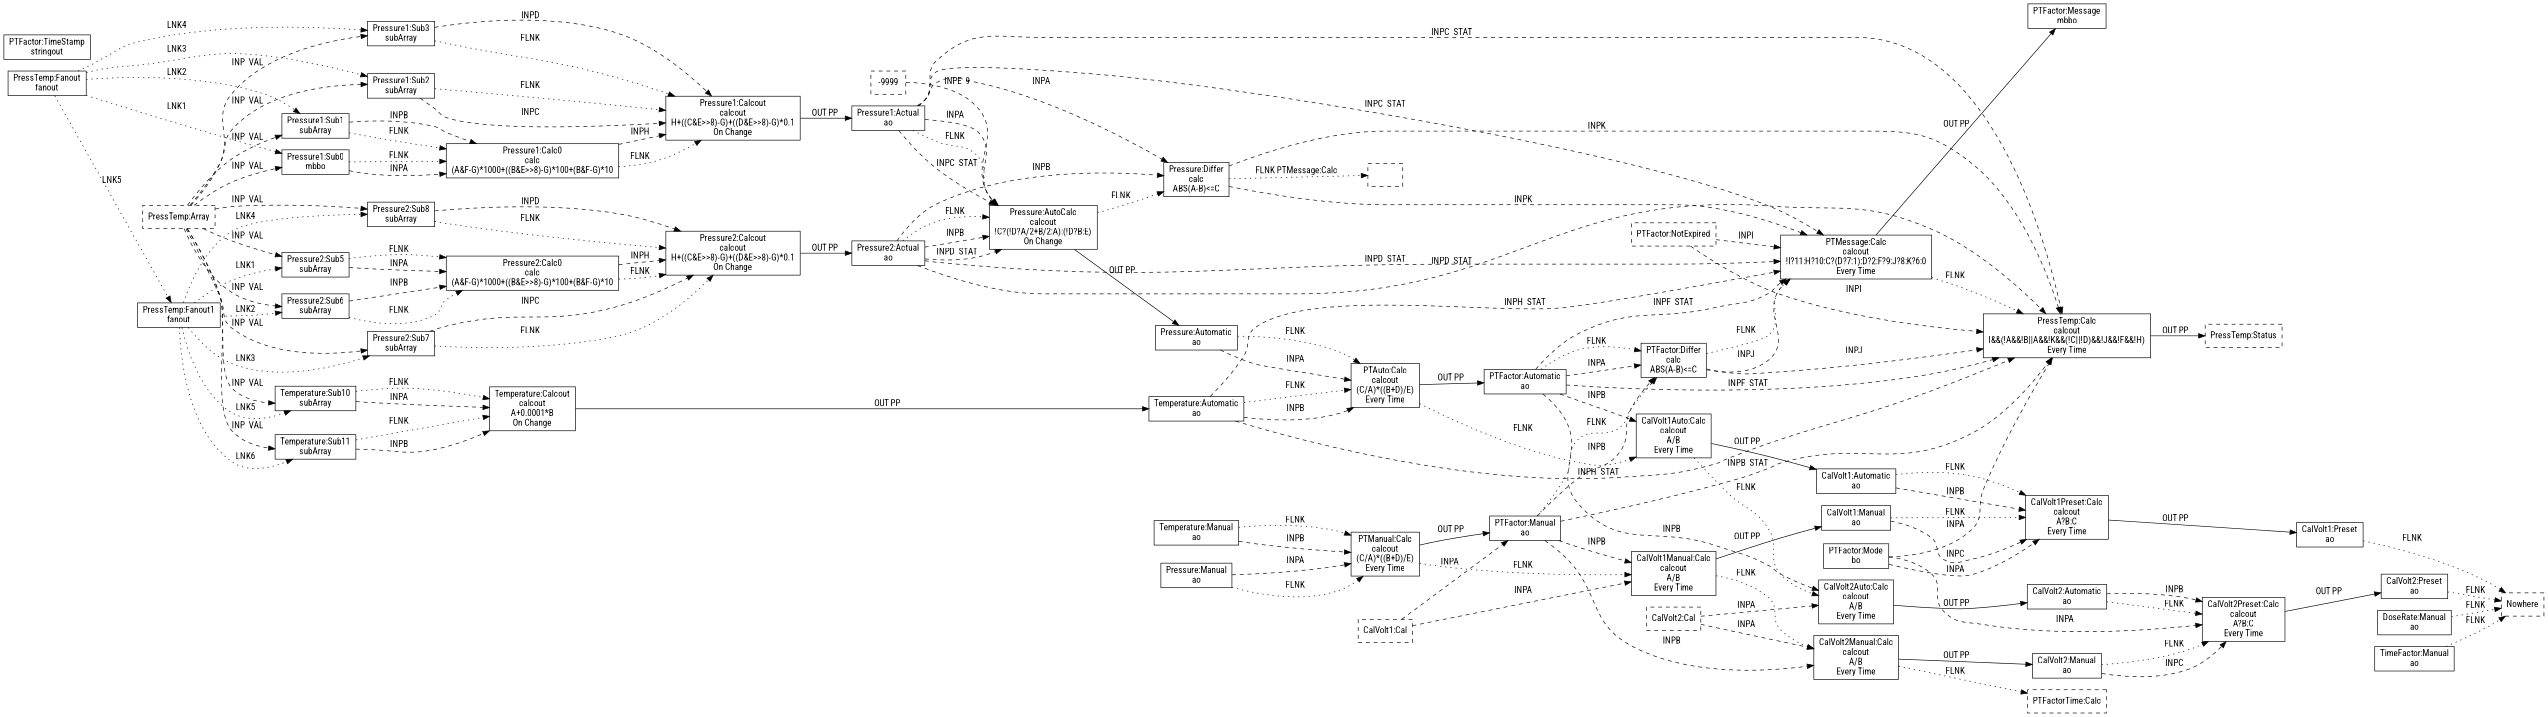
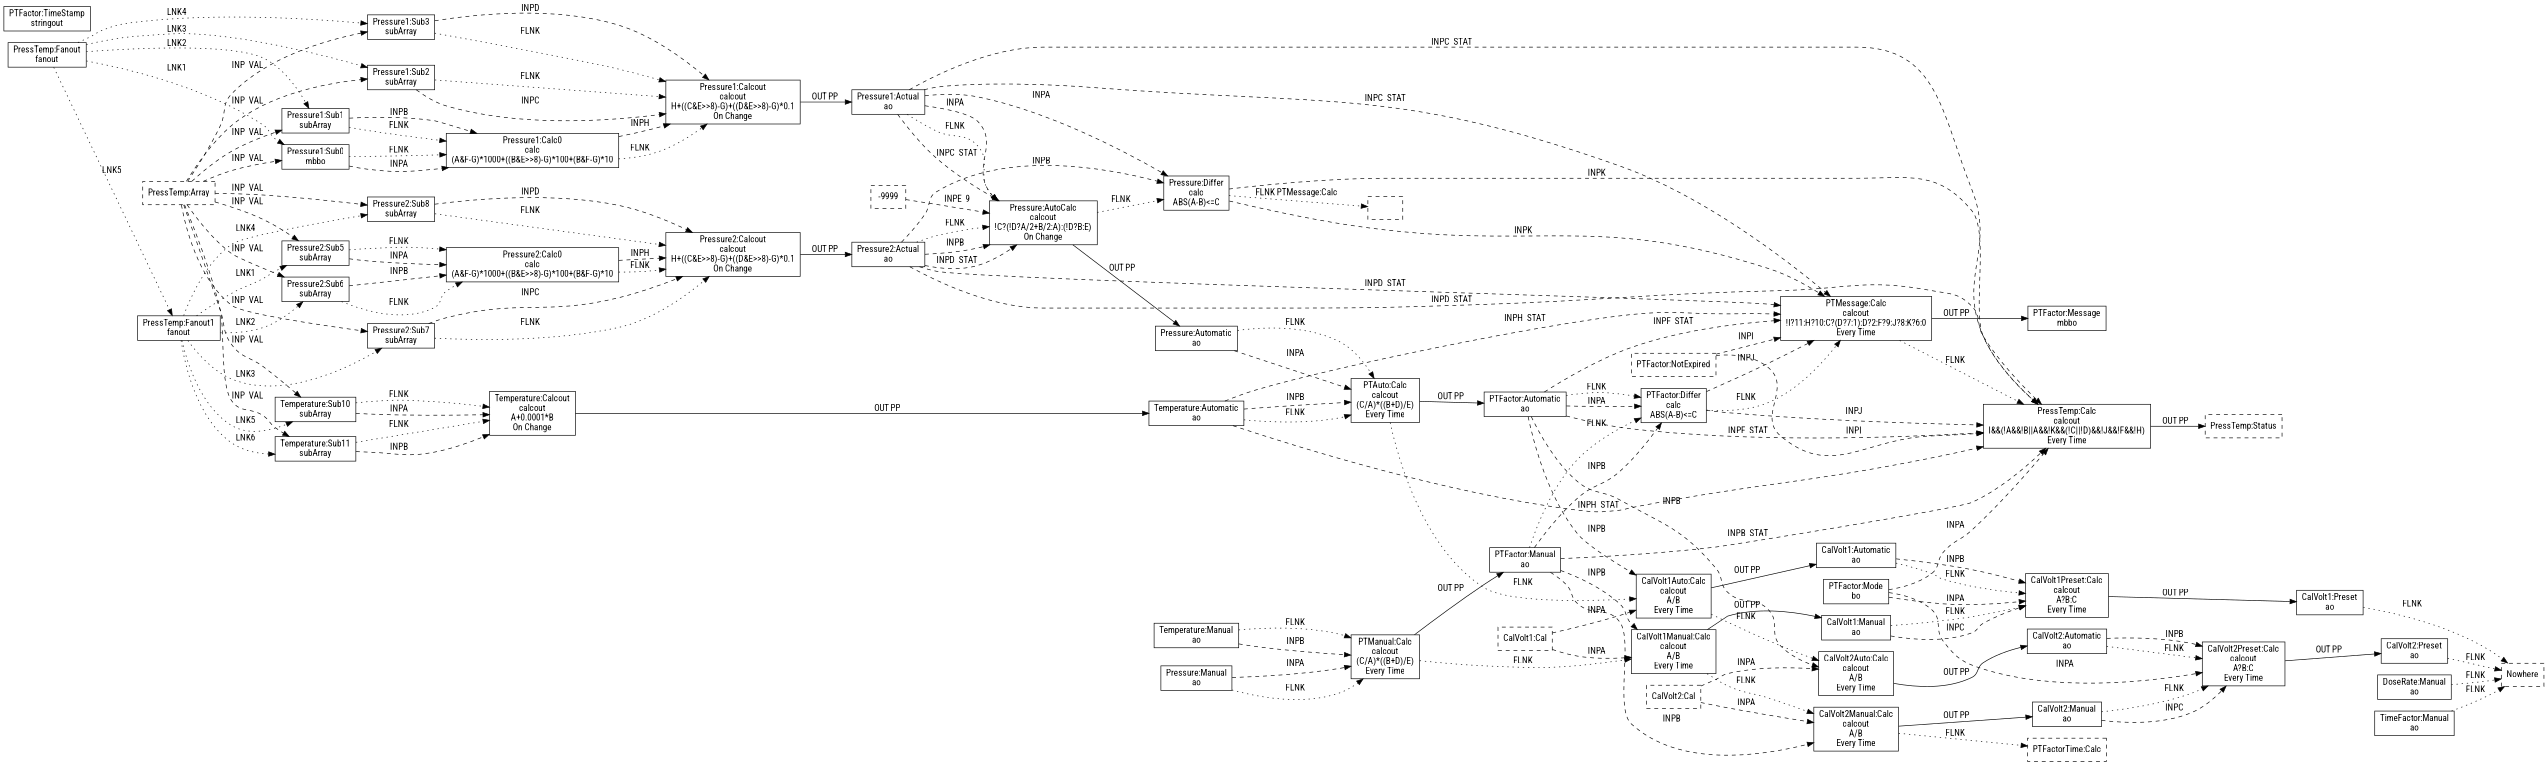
  digraph {
    fontname="Roboto Condensed"
    rankdir=LR
    node [fontname="Roboto Condensed" shape=box]
    edge [fontname="Roboto Condensed" style=dashed]
    n1 [label="Pressure1:Actual\nao"]
    n2 [label="Pressure:AutoCalc\ncalcout\n!C?(!D?A/2+B/2:A):(!D?B:E)\nOn Change"]
    n3 [label="Pressure:Differ\ncalc\nABS(A-B)<=C"]
    n4 [label="PTMessage:Calc\ncalcout\n!I?11:H?10:C?(D?7:1):D?2:F?9:J?8:K?6:0\nEvery Time"]
    n5 [label="PressTemp:Calc\ncalcout\nI&&(!A&&!B||A&&!K&&(!C||!D)&&!J&&!F&&!H)\nEvery Time"]
    n6 [label="Pressure:Automatic\nao"]
    "" [style=dashed]
    n8 [label="PTFactor:Message\nmbbo"]
    "PressTemp:Status" [style=dashed]
    n10 [label="PTAuto:Calc\ncalcout\n(C/A)*((B+D)/E)\nEvery Time"]
    n11 [label="Pressure2:Actual\nao"]
    n12 [label="PTFactor:Automatic\nao"]
    n13 [label="CalVolt1Auto:Calc\ncalcout\nA/B\nEvery Time"]
    n14 [label="PTFactor:Differ\ncalc\nABS(A-B)<=C"]
    n15 [label="CalVolt2Auto:Calc\ncalcout\nA/B\nEvery Time"]
    n16 [label="CalVolt1:Automatic\nao"]
    n17 [label="Pressure:Manual\nao"]
    n18 [label="PTManual:Calc\ncalcout\n(C/A)*((B+D)/E)\nEvery Time"]
    n19 [label="PTFactor:Manual\nao"]
    n20 [label="CalVolt1Manual:Calc\ncalcout\nA/B\nEvery Time"]
    n21 [label="CalVolt2Manual:Calc\ncalcout\nA/B\nEvery Time"]
    n22 [label="CalVolt1:Manual\nao"]
    n23 [label="Temperature:Automatic\nao"]
    n24 [label="Temperature:Manual\nao"]
    n25 [label="CalVolt2:Automatic\nao"]
    n26 [label="CalVolt2:Manual\nao"]
    "PTFactorTime:Calc" [style=dashed]
    n28 [label="CalVolt1Preset:Calc\ncalcout\nA?B:C\nEvery Time"]
    n29 [label="CalVolt1:Preset\nao"]
    Nowhere [style=dashed]
    n31 [label="CalVolt2Preset:Calc\ncalcout\nA?B:C\nEvery Time"]
    n32 [label="CalVolt2:Preset\nao"]
    n33 [label="DoseRate:Manual\nao"]
    n34 [label="TimeFactor:Manual\nao"]
    n35 [label="PressTemp:Fanout\nfanout"]
    n36 [label="Pressure1:Sub0\nmbbo"]
    n37 [label="PressTemp:Fanout1\nfanout"]
    n38 [label="Pressure1:Sub3\nsubArray"]
    n39 [label="Pressure1:Sub2\nsubArray"]
    n40 [label="Pressure1:Sub1\nsubArray"]
    n41 [label="Pressure1:Calc0\ncalc\n(A&F-G)*1000+((B&E>>8)-G)*100+(B&F-G)*10"]
    n42 [label="Pressure2:Sub5\nsubArray"]
    n43 [label="Temperature:Sub11\nsubArray"]
    n44 [label="Temperature:Sub10\nsubArray"]
    n45 [label="Pressure2:Sub8\nsubArray"]
    n46 [label="Pressure2:Sub7\nsubArray"]
    n47 [label="Pressure2:Sub6\nsubArray"]
    n48 [label="Pressure1:Calcout\ncalcout\nH+((C&E>>8)-G)+((D&E>>8)-G)*0.1\nOn Change"]
    n49 [label="Pressure2:Calc0\ncalc\n(A&F-G)*1000+((B&E>>8)-G)*100+(B&F-G)*10"]
    n50 [label="Temperature:Calcout\ncalcout\nA+0.0001*B\nOn Change"]
    n51 [label="Pressure2:Calcout\ncalcout\nH+((C&E>>8)-G)+((D&E>>8)-G)*0.1\nOn Change"]
    "PressTemp:Array" [style=dashed]
    -9999 [style=dashed]
    n54 [label="PTFactor:Mode\nbo"]
    "PTFactor:NotExpired" [style=dashed]
    "CalVolt1:Cal" [style=dashed]
    "CalVolt2:Cal" [style=dashed]
    n58 [label="PTFactor:TimeStamp\nstringout"]
    n1 -> n2 [label="FLNK  " style=dotted]
    n1 -> n2 [label="INPC  STAT"]
    n1 -> n2 [label="INPA  "]
    n1 -> n3 [label="INPA  "]
    n1 -> n4 [label="INPC  STAT"]
    n1 -> n5 [label="INPC  STAT"]
    n2 -> n3 [label="FLNK  " style=dotted]
    n2 -> n6 [label="OUT PP " style=solid]
    n3 -> n4 [label="INPK  "]
    n3 -> n5 [label="INPK  "]
    n3 -> "" [label="FLNK PTMessage:Calc " style=dotted]
    n4 -> n5 [label="FLNK  " style=dotted]
    n4 -> n8 [label="OUT PP " style=solid]
    n5 -> "PressTemp:Status" [label="OUT PP " style=solid]
    n6 -> n10 [label="FLNK  " style=dotted]
    n6 -> n10 [label="INPA  "]
    n10 -> n12 [label="OUT PP " style=solid]
    n10 -> n13 [label="FLNK  " style=dotted]
    n11 -> n2 [label="FLNK  " style=dotted]
    n11 -> n2 [label="INPB  "]
    n11 -> n2 [label="INPD  STAT"]
    n11 -> n3 [label="INPB  "]
    n11 -> n4 [label="INPD  STAT"]
    n11 -> n5 [label="INPD  STAT"]
    n12 -> n4 [label="INPF  STAT"]
    n12 -> n5 [label="INPF  STAT"]
    n12 -> n13 [label="INPB  "]
    n12 -> n14 [label="FLNK  " style=dotted]
    n12 -> n14 [label="INPA  "]
    n12 -> n15 [label="INPB  "]
    n13 -> n15 [label="FLNK  " style=dotted]
    n13 -> n16 [label="OUT PP " style=solid]
    n14 -> n4 [label="FLNK  " style=dotted]
    n14 -> n4 [label="INPJ  "]
    n14 -> n5 [label="INPJ  "]
    n15 -> n25 [label="OUT PP " style=solid]
    n16 -> n28 [label="FLNK  " style=dotted]
    n16 -> n28 [label="INPB  "]
    n17 -> n18 [label="FLNK  " style=dotted]
    n17 -> n18 [label="INPA  "]
    n18 -> n19 [label="OUT PP " style=solid]
    n18 -> n20 [label="FLNK  " style=dotted]
    n19 -> n5 [label="INPB  STAT"]
    n19 -> n14 [label="FLNK  " style=dotted]
    n19 -> n14 [label="INPB  "]
    n19 -> n20 [label="INPB  "]
    n19 -> n21 [label="INPB  "]
    n20 -> n21 [label="FLNK  " style=dotted]
    n20 -> n22 [label="OUT PP " style=solid]
    n21 -> n26 [label="OUT PP " style=solid]
    n21 -> "PTFactorTime:Calc" [label="FLNK  " style=dotted]
    n22 -> n28 [label="FLNK  " style=dotted]
    n22 -> n28 [label="INPC  "]
    n23 -> n4 [label="INPH  STAT"]
    n23 -> n5 [label="INPH  STAT"]
    n23 -> n10 [label="FLNK  " style=dotted]
    n23 -> n10 [label="INPB  "]
    n24 -> n18 [label="FLNK  " style=dotted]
    n24 -> n18 [label="INPB  "]
    n25 -> n31 [label="FLNK  " style=dotted]
    n25 -> n31 [label="INPB  "]
    n26 -> n31 [label="FLNK  " style=dotted]
    n26 -> n31 [label="INPC  "]
    n28 -> n29 [label="OUT PP " style=solid]
    n29 -> Nowhere [label="FLNK  " style=dotted]
    n31 -> n32 [label="OUT PP " style=solid]
    n32 -> Nowhere [label="FLNK  " style=dotted]
    n33 -> Nowhere [label="FLNK  " style=dotted]
    n34 -> Nowhere [label="FLNK  " style=dotted]
    n35 -> n36 [label="LNK1  " style=dotted]
    n35 -> n37 [label="LNK5  " style=dotted]
    n35 -> n38 [label="LNK4  " style=dotted]
    n35 -> n39 [label="LNK3  " style=dotted]
    n35 -> n40 [label="LNK2  " style=dotted]
    n36 -> n41 [label="FLNK  " style=dotted]
    n36 -> n41 [label="INPA  "]
    n37 -> n42 [label="LNK1  " style=dotted]
    n37 -> n43 [label="LNK6  " style=dotted]
    n37 -> n44 [label="LNK5  " style=dotted]
    n37 -> n45 [label="LNK4  " style=dotted]
    n37 -> n46 [label="LNK3  " style=dotted]
    n37 -> n47 [label="LNK2  " style=dotted]
    n38 -> n48 [label="FLNK  " style=dotted]
    n38 -> n48 [label="INPD  "]
    n39 -> n48 [label="FLNK  " style=dotted]
    n39 -> n48 [label="INPC  "]
    n40 -> n41 [label="FLNK  " style=dotted]
    n40 -> n41 [label="INPB  "]
    n41 -> n48 [label="FLNK  " style=dotted]
    n41 -> n48 [label="INPH  "]
    n42 -> n49 [label="FLNK  " style=dotted]
    n42 -> n49 [label="INPA  "]
    n43 -> n50 [label="FLNK  " style=dotted]
    n43 -> n50 [label="INPB  "]
    n44 -> n50 [label="FLNK  " style=dotted]
    n44 -> n50 [label="INPA  "]
    n45 -> n51 [label="FLNK  " style=dotted]
    n45 -> n51 [label="INPD  "]
    n46 -> n51 [label="FLNK  " style=dotted]
    n46 -> n51 [label="INPC  "]
    n47 -> n49 [label="FLNK  " style=dotted]
    n47 -> n49 [label="INPB  "]
    n48 -> n1 [label="OUT PP " style=solid]
    n49 -> n51 [label="FLNK  " style=dotted]
    n49 -> n51 [label="INPH  "]
    n50 -> n23 [label="OUT PP " style=solid]
    n51 -> n11 [label="OUT PP " style=solid]
    "PressTemp:Array" -> n36 [label="INP  VAL"]
    "PressTemp:Array" -> n38 [label="INP  VAL"]
    "PressTemp:Array" -> n39 [label="INP  VAL"]
    "PressTemp:Array" -> n40 [label="INP  VAL"]
    "PressTemp:Array" -> n42 [label="INP  VAL"]
    "PressTemp:Array" -> n43 [label="INP  VAL"]
    "PressTemp:Array" -> n44 [label="INP  VAL"]
    "PressTemp:Array" -> n45 [label="INP  VAL"]
    "PressTemp:Array" -> n46 [label="INP  VAL"]
    "PressTemp:Array" -> n47 [label="INP  VAL"]
    -9999 -> n2 [label="INPE  9"]
    n54 -> n5 [label="INPA  "]
    n54 -> n28 [label="INPA  "]
    n54 -> n31 [label="INPA  "]
    "PTFactor:NotExpired" -> n4 [label="INPI  "]
    "PTFactor:NotExpired" -> n5 [label="INPI  "]
-   "CalVolt1:Cal" -> n19 [label="INPA  "]
+   "CalVolt1:Cal" -> n13 [label="INPA  "]
    "CalVolt1:Cal" -> n20 [label="INPA  "]
    "CalVolt2:Cal" -> n15 [label="INPA  "]
    "CalVolt2:Cal" -> n21 [label="INPA  "]
  }
